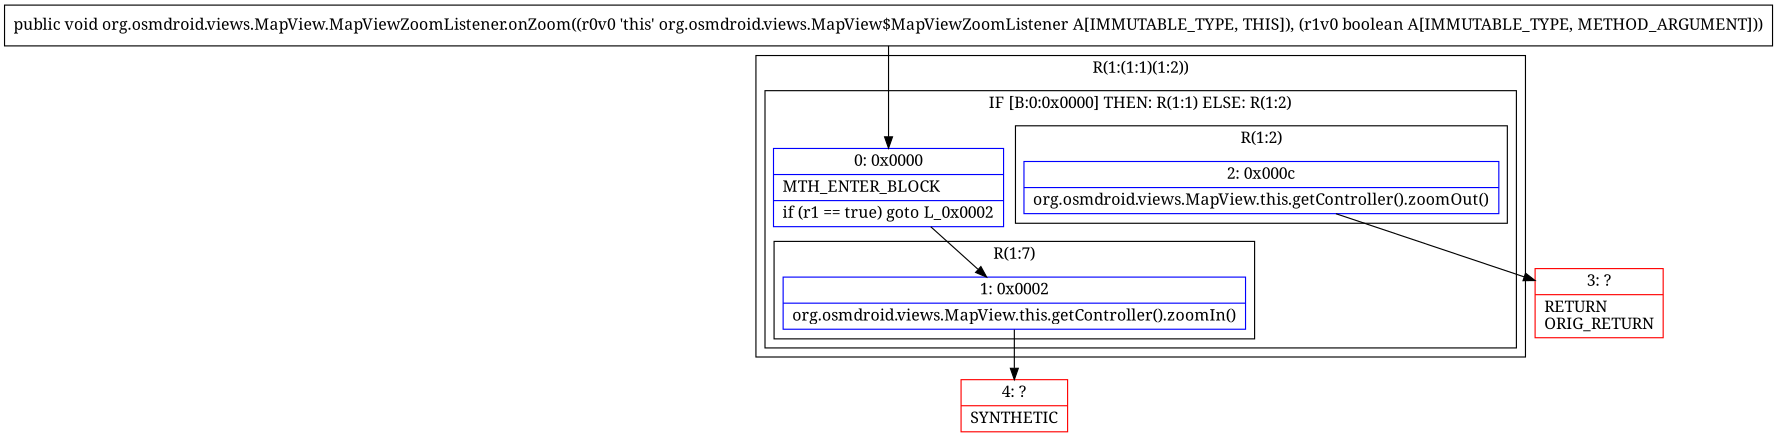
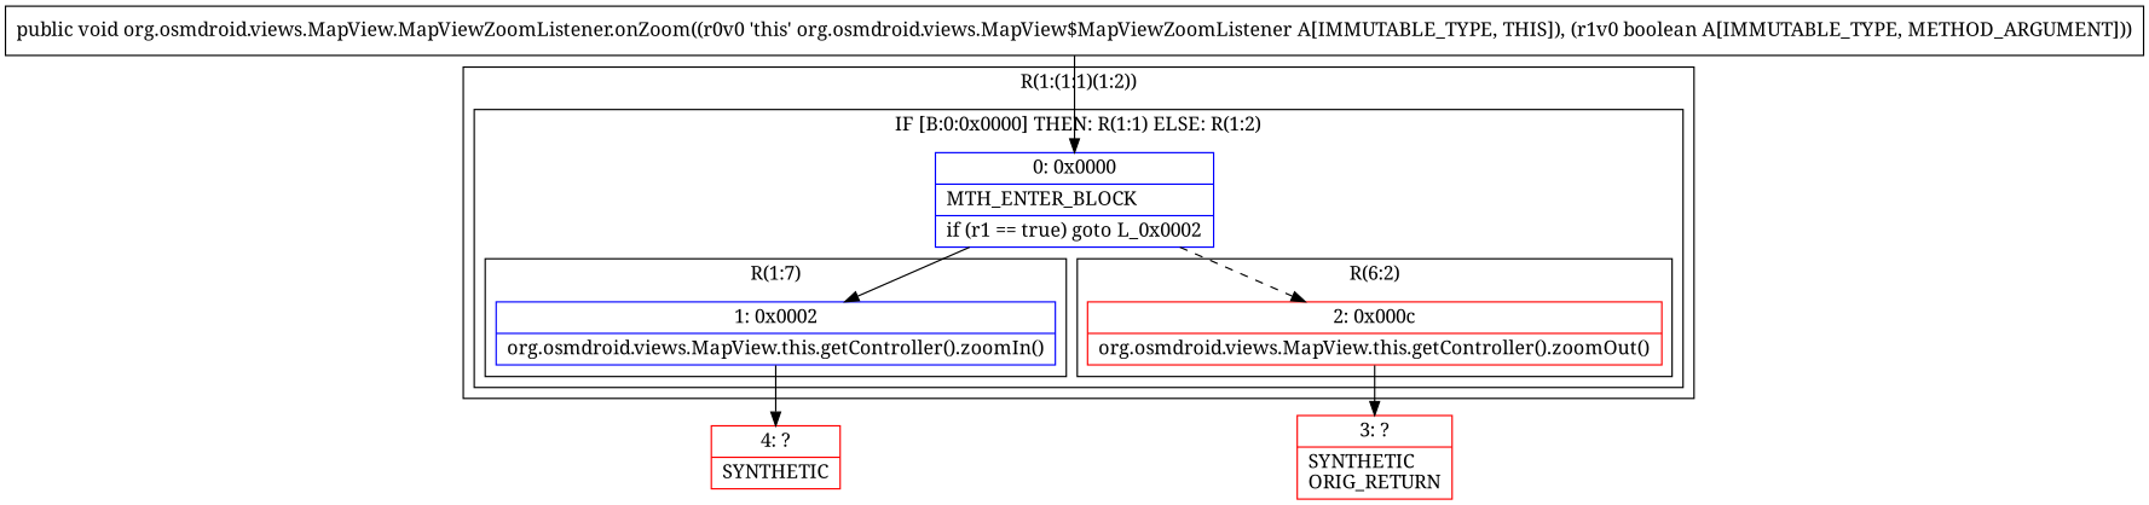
  digraph {
    fontname="Noto Serif"
    node [color=blue fontname="Noto Serif" shape=record]
    edge [fontname="Noto Serif"]
    n1 [label="{1\:\ 0x0002|org.osmdroid.views.MapView.this.getController().zoomIn()\l}"]
-   n2 [label="{2\:\ 0x000c|org.osmdroid.views.MapView.this.getController().zoomOut()\l}"]
+   n2 [color=red label="{2\:\ 0x000c|org.osmdroid.views.MapView.this.getController().zoomOut()\l}"]
    n3 [label="{0\:\ 0x0000|MTH_ENTER_BLOCK\l|if (r1 == true) goto L_0x0002\l}"]
    n4 [color=red label="{4\:\ ?|SYNTHETIC\l}"]
-   n5 [color=red label="{3\:\ ?|RETURN\lORIG_RETURN\l}"]
+   n5 [color=red label="{3\:\ ?|SYNTHETIC\lORIG_RETURN\l}"]
    n6 [label="{public void org.osmdroid.views.MapView.MapViewZoomListener.onZoom((r0v0 'this' org.osmdroid.views.MapView$MapViewZoomListener A[IMMUTABLE_TYPE, THIS]), (r1v0 boolean A[IMMUTABLE_TYPE, METHOD_ARGUMENT])) }" color=""]
    subgraph cluster_1 {
      label="R(1:(1:1)(1:2))"
      subgraph cluster_2 {
        label="IF [B:0:0x0000] THEN: R(1:1) ELSE: R(1:2)"
        n3
        subgraph cluster_3 {
          label="R(1:7)"
          n1
        }
        subgraph cluster_4 {
-         label="R(1:2)"
+         label="R(6:2)"
          n2
        }
      }
    }
    n1 -> n4
    n2 -> n5
    n3 -> n1
+   n3 -> n2 [style=dashed]
    n6 -> n3
  }
